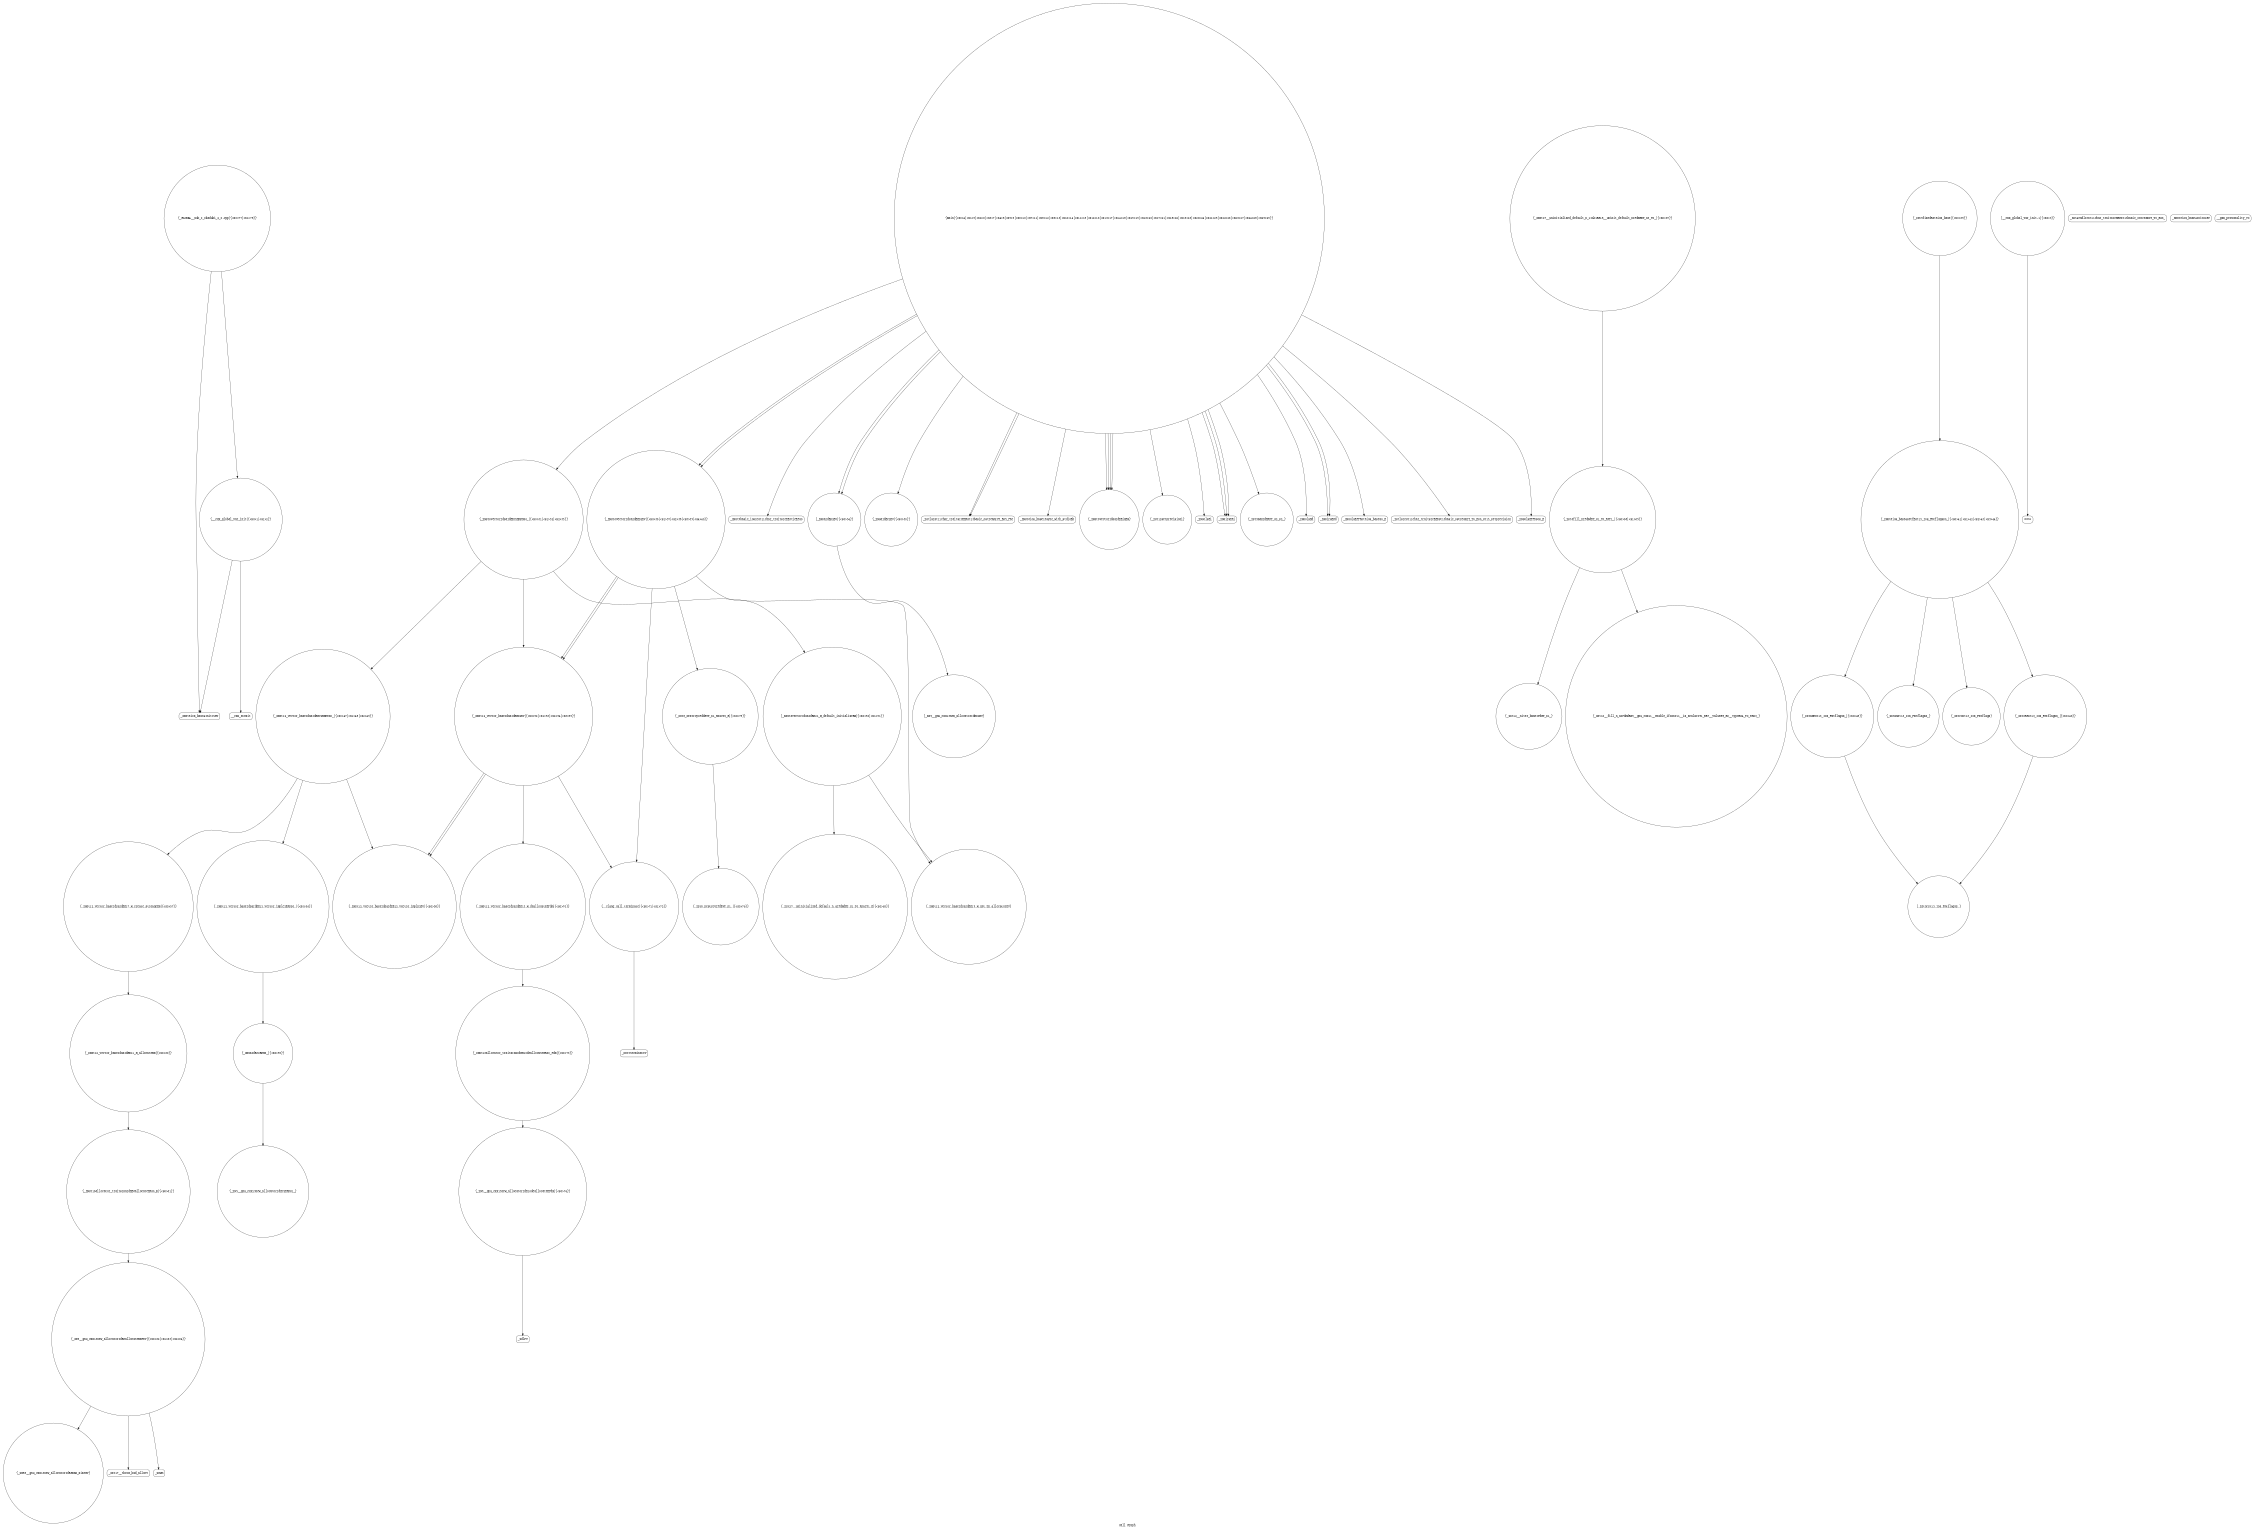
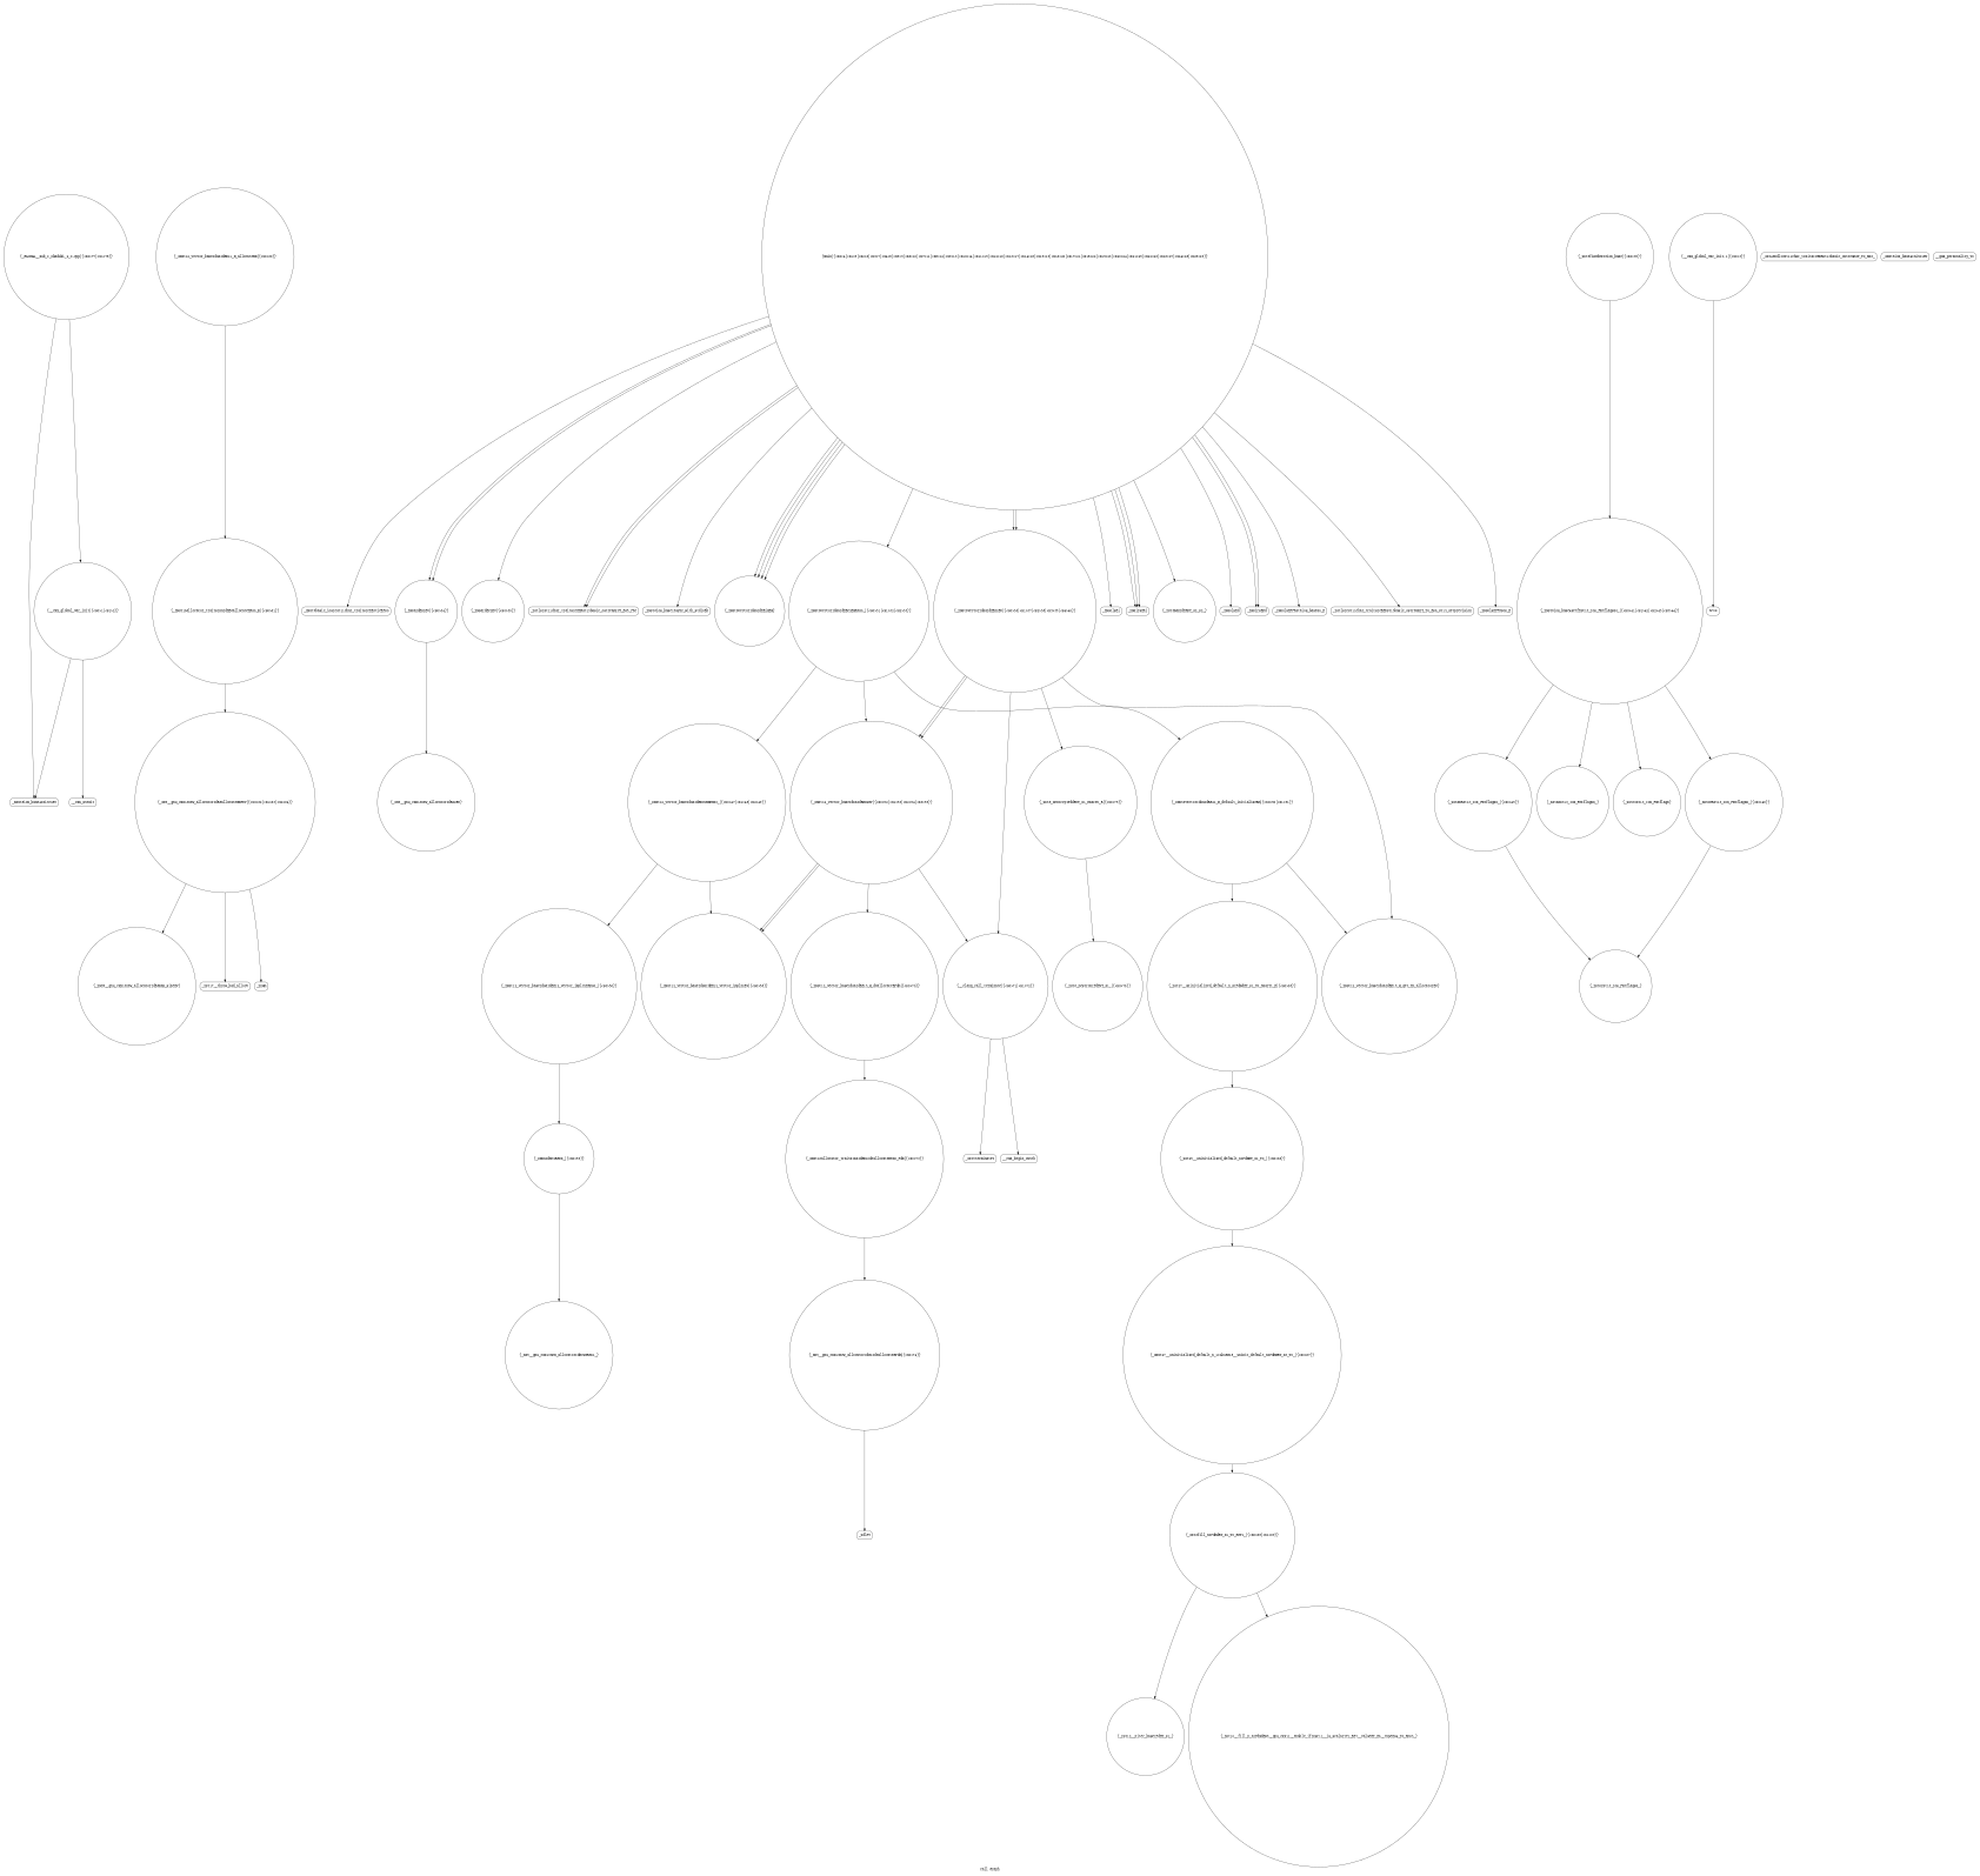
  digraph {
    fontname="Courier Prime"
    label="Call Graph"
    node [fontname="Courier Prime" shape=circle]
    edge [color=black fontname="Courier Prime" tailport=s0]
    n1 [label="{__cxx_global_var_init|{<s0>1|<s1>2}}"]
    n2 [label="{_ZNSt8ios_base4InitC1Ev}" shape=Mrecord]
    n3 [label="{__cxa_atexit}" shape=Mrecord]
    n4 [label="{_ZN9__gnu_cxx13new_allocatorIdE8allocateEmPKv|{<s0>62|<s1>63|<s2>64}}"]
    n5 [label="{_ZNK9__gnu_cxx13new_allocatorIdE8max_sizeEv}"]
    n6 [label="{_ZSt17__throw_bad_allocv}" shape=Mrecord]
    n7 [label="{_Znwm}" shape=Mrecord]
    n8 [label="{_ZNSt9basic_iosIcSt11char_traitsIcEE3tieEPSo}" shape=Mrecord]
    n9 [label="{_ZNSt27__uninitialized_default_n_1ILb1EE18__uninit_default_nIPdmEET_S3_T0_|{<s0>67}}"]
    n10 [label="{_ZSt6fill_nIPdmdET_S1_T0_RKT1_|{<s0>68|<s1>69}}"]
    n11 [label="{_ZSt12__niter_baseIPdET_S1_}"]
    n12 [label="{_ZSt10__fill_n_aIPdmdEN9__gnu_cxx11__enable_ifIXsr11__is_scalarIT1_EE7__valueET_E6__typeES4_T0_RKS3_}"]
    n13 [label="{_ZNSaIdED2Ev|{<s0>34}}"]
    n14 [label="{_ZN9__gnu_cxx13new_allocatorIdED2Ev}"]
    n15 [label="{_ZSt9terminatev}" shape=Mrecord]
    n16 [label="{_ZSt5fixedRSt8ios_base|{<s0>35}}"]
    n17 [label="{_ZNSt8ios_base4setfESt13_Ios_FmtflagsS0_|{<s0>41|<s1>42|<s2>43|<s3>44}}"]
    n18 [label="{_ZStaNRSt13_Ios_FmtflagsS_|{<s0>45}}"]
    n19 [label="{_ZStanSt13_Ios_FmtflagsS_}"]
    n20 [label="{_ZStcoSt13_Ios_Fmtflags}"]
    n21 [label="{_ZStoRRSt13_Ios_FmtflagsS_|{<s0>46}}"]
    n22 [label="{_ZStorSt13_Ios_FmtflagsS_}"]
    n23 [label="{_GLOBAL__sub_I_okaduki_2_0.cpp|{<s0>77|<s1>78}}"]
    n24 [label="{__cxx_global_var_init.1|{<s0>3}}"]
    n25 [label="{acos}" shape=Mrecord]
    n26 [label="{_ZNSt12_Vector_baseIdSaIdEEC2EmRKS0_|{<s0>47|<s1>48|<s2>49}}"]
    n27 [label="{_ZNSt12_Vector_baseIdSaIdEE12_Vector_implC2ERKS0_|{<s0>56}}"]
-   n28 [label="{_ZNSt12_Vector_baseIdSaIdEE17_M_create_storageEm|{<s0>57}}"]
    n29 [label="{_ZNSt12_Vector_baseIdSaIdEE12_Vector_implD2Ev|{<s0>58}}"]
    n30 [label="{_ZNSaIdEC2ERKS_|{<s0>59}}"]
    n31 [label="{_ZNSt12_Vector_baseIdSaIdEE11_M_allocateEm|{<s0>60}}"]
    n32 [label="{_ZN9__gnu_cxx13new_allocatorIdEC2ERKS1_}"]
    n33 [label="{_ZNSt16allocator_traitsISaIdEE8allocateERS0_m|{<s0>61}}"]
    n34 [label="{_ZSt27__uninitialized_default_n_aIPdmdET_S1_T0_RSaIT1_E|{<s0>65}}"]
+   n35 [label="{_ZSt25__uninitialized_default_nIPdmET_S1_T0_|{<s0>66}}"]
    n36 [label="{_ZNSaIdEC2Ev|{<s0>30}}"]
    n37 [label="{_ZNSt12_Vector_baseIdSaIdEE13_M_deallocateEPdm|{<s0>70}}"]
    n38 [label="{_ZNSt16allocator_traitsISaIdEE10deallocateERS0_Pdm|{<s0>73}}"]
    n39 [label="{_ZN9__gnu_cxx13new_allocatorIdE10deallocateEPdm|{<s0>74}}"]
    n40 [label="{_ZdlPv}" shape=Mrecord]
    n41 [label="{_ZStlsISt11char_traitsIcEERSt13basic_ostreamIcT_ES5_PKc}" shape=Mrecord]
    n42 [label="{_ZSt8_DestroyIPddEvT_S1_RSaIT0_E|{<s0>75}}"]
    n43 [label="{_ZSt8_DestroyIPdEvT_S1_|{<s0>76}}"]
    n44 [label="{_ZSt4endlIcSt11char_traitsIcEERSt13basic_ostreamIT_T0_ES6_}" shape=Mrecord]
    n45 [label="{_ZNSt8ios_base15sync_with_stdioEb}" shape=Mrecord]
    n46 [label="{_ZNSt6vectorIdSaIdEEixEm}"]
-   n47 [label="{_ZSt12setprecisioni}"]
    n48 [label="{_ZNSt6vectorIdSaIdEE21_M_default_initializeEm|{<s0>50|<s1>51}}"]
    n49 [label="{_ZNSt12_Vector_baseIdSaIdEE19_M_get_Tp_allocatorEv}"]
    n50 [label="{_ZNSt6vectorIdSaIdEEC2EmRKS0_|{<s0>31|<s1>32|<s2>33}}"]
    n51 [label="{_ZNSt12_Vector_baseIdSaIdEED2Ev|{<s0>52|<s1>53|<s2>54|<s3>55}}"]
    n52 [label="{__clang_call_terminate|{<s0>71|<s1>72}}"]
+   n53 [label="{__cxa_begin_catch}" shape=Mrecord]
    n54 [label="{_ZNSolsEi}" shape=Mrecord]
    n55 [label="{_ZNSt6vectorIdSaIdEED2Ev|{<s0>36|<s1>37|<s2>38|<s3>39|<s4>40}}"]
    n56 [label="{_ZNSt8ios_base4InitD1Ev}" shape=Mrecord]
    n57 [label="{_ZNSirsERi}" shape=Mrecord]
    n58 [label="{_ZSt3maxIdERKT_S2_S2_}"]
    n59 [label="{_ZNSolsEd}" shape=Mrecord]
    n60 [label="{main|{<s0>4|<s1>5|<s2>6|<s3>7|<s4>8|<s5>9|<s6>10|<s7>11|<s8>12|<s9>13|<s10>14|<s11>15|<s12>16|<s13>17|<s14>18|<s15>19|<s16>20|<s17>21|<s18>22|<s19>23|<s20>24|<s21>25|<s22>26|<s23>27|<s24>28|<s25>29}}"]
    n61 [label="{_ZNSirsERd}" shape=Mrecord]
    n62 [label="{_ZNSolsEPFRSt8ios_baseS0_E}" shape=Mrecord]
    n63 [label="{_ZStlsIcSt11char_traitsIcEERSt13basic_ostreamIT_T0_ES6_St13_Setprecision}" shape=Mrecord]
    n64 [label="{_ZNSolsEPFRSoS_E}" shape=Mrecord]
    n65 [label="{__gxx_personality_v0}" shape=Mrecord]
    n1 -> n2
    n1 -> n3 [tailport=s1]
    n4 -> n5
    n4 -> n6 [tailport=s1]
    n4 -> n7 [tailport=s2]
    n9 -> n10
    n10 -> n11
    n10 -> n12 [tailport=s1]
    n13 -> n14
    n16 -> n17
    n17 -> n18 [tailport=s1]
    n17 -> n19 [tailport=s2]
    n17 -> n20
    n17 -> n21 [tailport=s3]
    n18 -> n22
    n21 -> n22
    n23 -> n1
    n23 -> n2 [tailport=s1]
    n24 -> n25
    n26 -> n27
-   n26 -> n28 [tailport=s1]
    n26 -> n29 [tailport=s2]
    n27 -> n30
-   n28 -> n31
    n30 -> n32
    n31 -> n33
    n33 -> n4
+   n34 -> n35
+   n35 -> n9
    n37 -> n38
    n38 -> n39
    n39 -> n40
    n42 -> n43
    n48 -> n34 [tailport=s1]
    n48 -> n49
    n50 -> n26
    n50 -> n48 [tailport=s1]
    n50 -> n51 [tailport=s2]
    n51 -> n29 [tailport=s1]
    n51 -> n29 [tailport=s2]
    n51 -> n37
    n51 -> n52 [tailport=s3]
    n52 -> n15 [tailport=s1]
+   n52 -> n53
    n55 -> n42 [tailport=s1]
    n55 -> n49
    n55 -> n51 [tailport=s2]
    n55 -> n51 [tailport=s3]
    n55 -> n52 [tailport=s4]
    n60 -> n8
    n60 -> n13 [tailport=s8]
    n60 -> n13 [tailport=s11]
    n60 -> n36 [tailport=s6]
    n60 -> n41 [tailport=s17]
    n60 -> n41 [tailport=s19]
    n60 -> n45 [tailport=s1]
    n60 -> n46 [tailport=s9]
    n60 -> n46 [tailport=s13]
    n60 -> n46 [tailport=s14]
    n60 -> n46 [tailport=s15]
-   n60 -> n47 [tailport=s21]
    n60 -> n50 [tailport=s7]
    n60 -> n54 [tailport=s18]
    n60 -> n55 [tailport=s12]
    n60 -> n55 [tailport=s25]
    n60 -> n57 [tailport=s2]
    n60 -> n57 [tailport=s3]
    n60 -> n57 [tailport=s4]
    n60 -> n58 [tailport=s16]
    n60 -> n59 [tailport=s23]
    n60 -> n61 [tailport=s5]
    n60 -> n61 [tailport=s10]
    n60 -> n62 [tailport=s20]
    n60 -> n63 [tailport=s22]
    n60 -> n64 [tailport=s24]
  }
